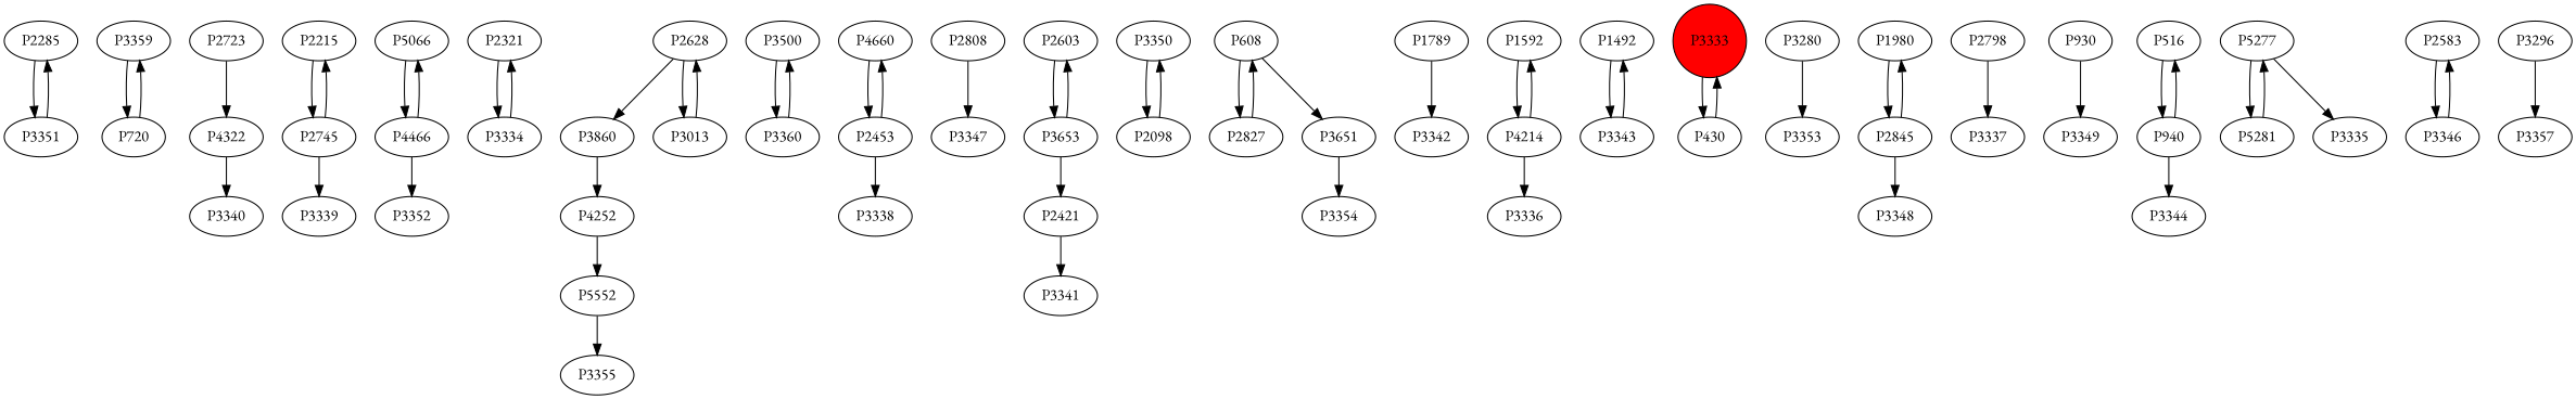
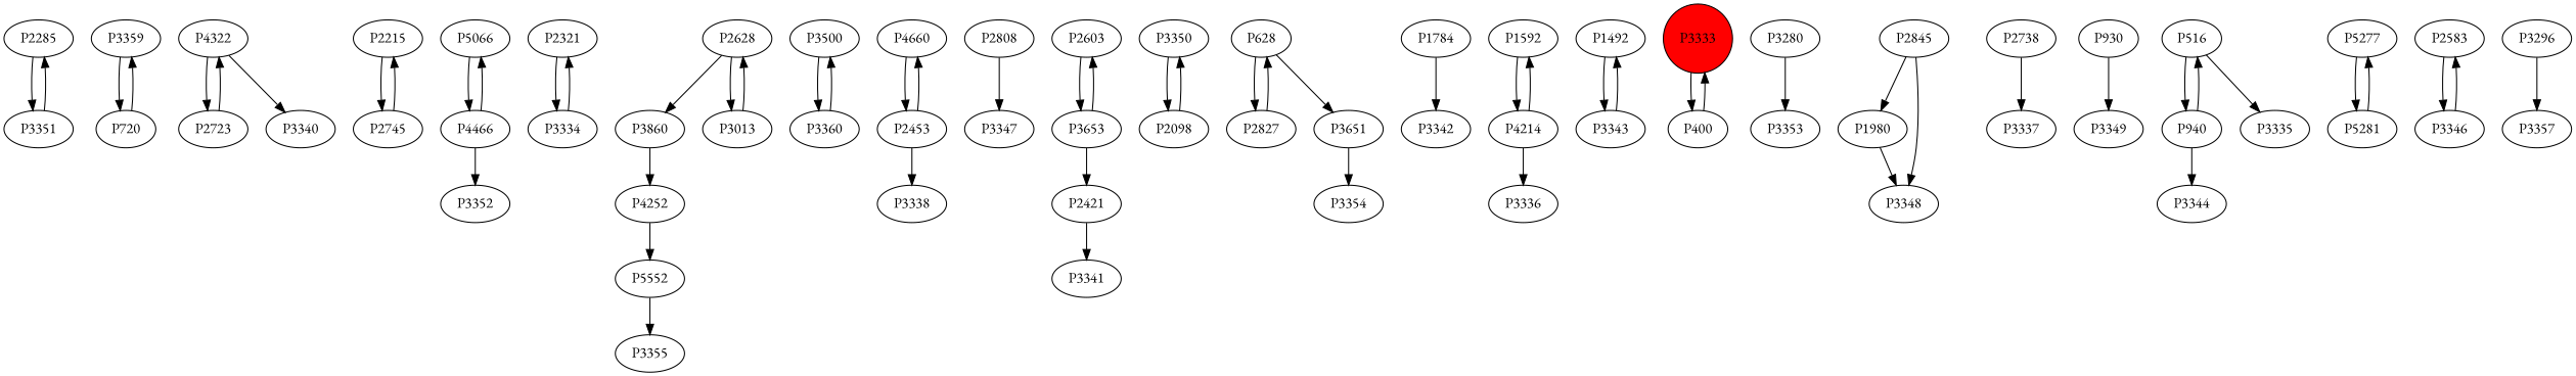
  digraph {
    fontname="EB Garamond"
    node [fontname="EB Garamond"]
    edge [fontname="EB Garamond"]
    P2285
    P3351
    P3359
    P720
    P4322
    P2723
    P3340
    P2215
    P2745
-   P3339
    P5066
    P4466
    P3352
    P2321
    P3334
    P3860
    P4252
    P5552
    P3355
    P3500
    P3360
    P4660
    P2453
    P3338
    P2808
    P3347
    P2603
    P3653
    P2421
    P3341
    P3350
    P2098
-   P608
+   P608 [label=P628]
    P2827
    P3651
    P3354
-   P1789
+   P1789 [label=P1784]
    P3342
    P1592
    P4214
    P3336
    P1492
    P3343
    P3333 [fillcolor=red shape=circle style=filled]
-   P430
+   P430 [label=P400]
    P2628
    P3013
    P3280
    P3353
    P1980
    P2845
    P3348
-   P2798
+   P2798 [label=P2738]
    P3337
    P930
    P3349
    P516
    P940
    n59 [label=P3344]
    P5277
    P5281
    P3335
    P2583
    P3346
    P3296
    P3357
    P2285 -> P3351
    P3351 -> P2285
    P3359 -> P720
    P720 -> P3359
+   P4322 -> P2723
    P4322 -> P3340
    P2723 -> P4322
    P2215 -> P2745
    P2745 -> P2215
-   P2745 -> P3339
    P5066 -> P4466
    P4466 -> P5066
    P4466 -> P3352
    P2321 -> P3334
    P3334 -> P2321
    P3860 -> P4252
    P4252 -> P5552
    P5552 -> P3355
    P3500 -> P3360
    P3360 -> P3500
    P4660 -> P2453
    P2453 -> P4660
    P2453 -> P3338
    P2808 -> P3347
    P2603 -> P3653
    P3653 -> P2603
    P3653 -> P2421
    P2421 -> P3341
    P3350 -> P2098
    P2098 -> P3350
    P608 -> P2827
    P608 -> P3651
    P2827 -> P608
    P3651 -> P3354
    P1789 -> P3342
    P1592 -> P4214
    P4214 -> P1592
    P4214 -> P3336
    P1492 -> P3343
    P3343 -> P1492
    P3333 -> P430
    P430 -> P3333
    P2628 -> P3860
    P2628 -> P3013
    P3013 -> P2628
    P3280 -> P3353
-   P1980 -> P2845
+   P1980 -> P3348
    P2845 -> P1980
    P2845 -> P3348
    P2798 -> P3337
    P930 -> P3349
    P516 -> P940
    P940 -> P516
    P940 -> n59
    P5277 -> P5281
-   P5277 -> P3335
+   P516 -> P3335
    P5281 -> P5277
    P2583 -> P3346
    P3346 -> P2583
    P3296 -> P3357
  }
